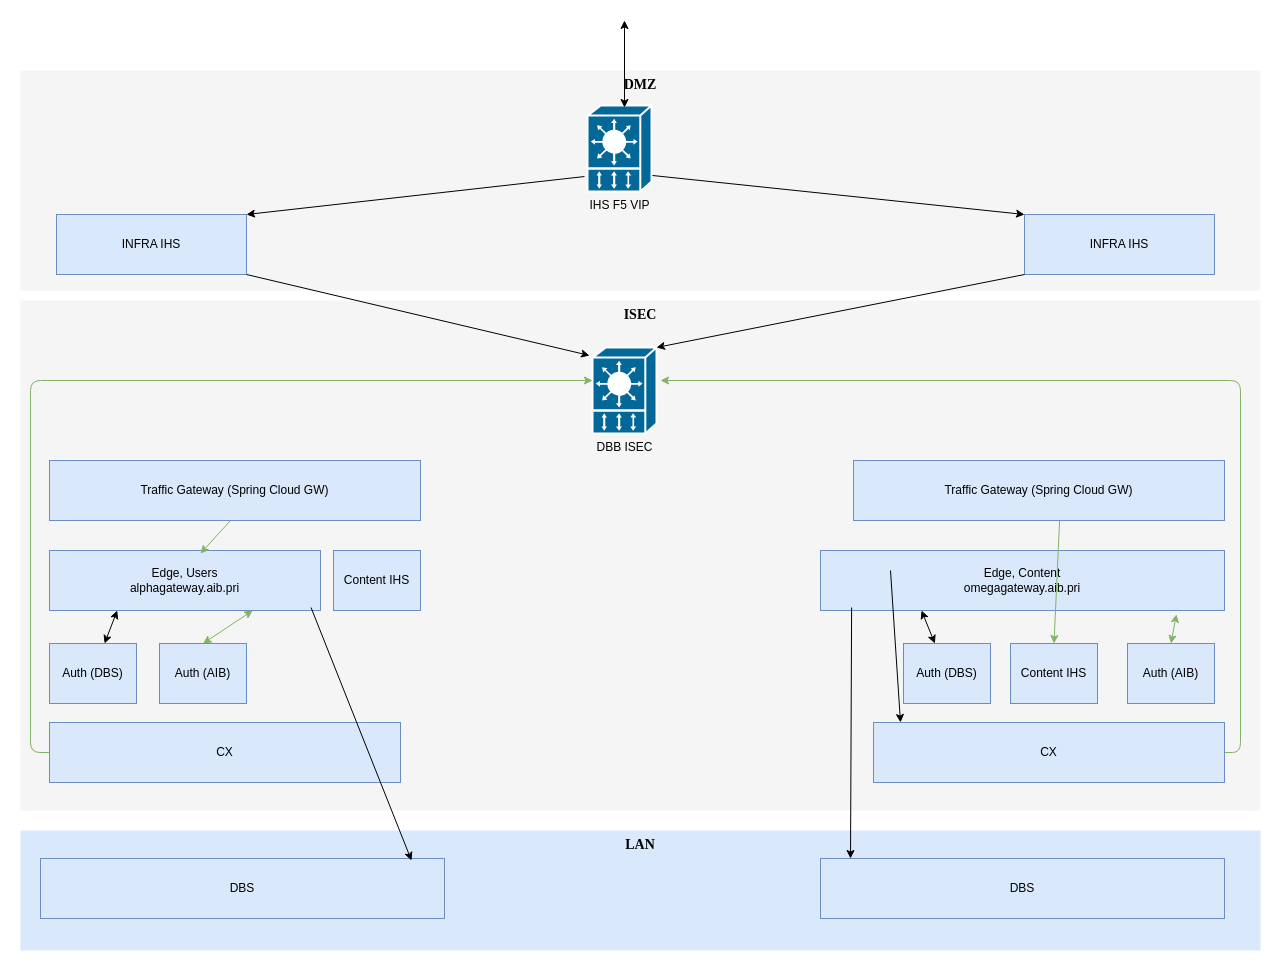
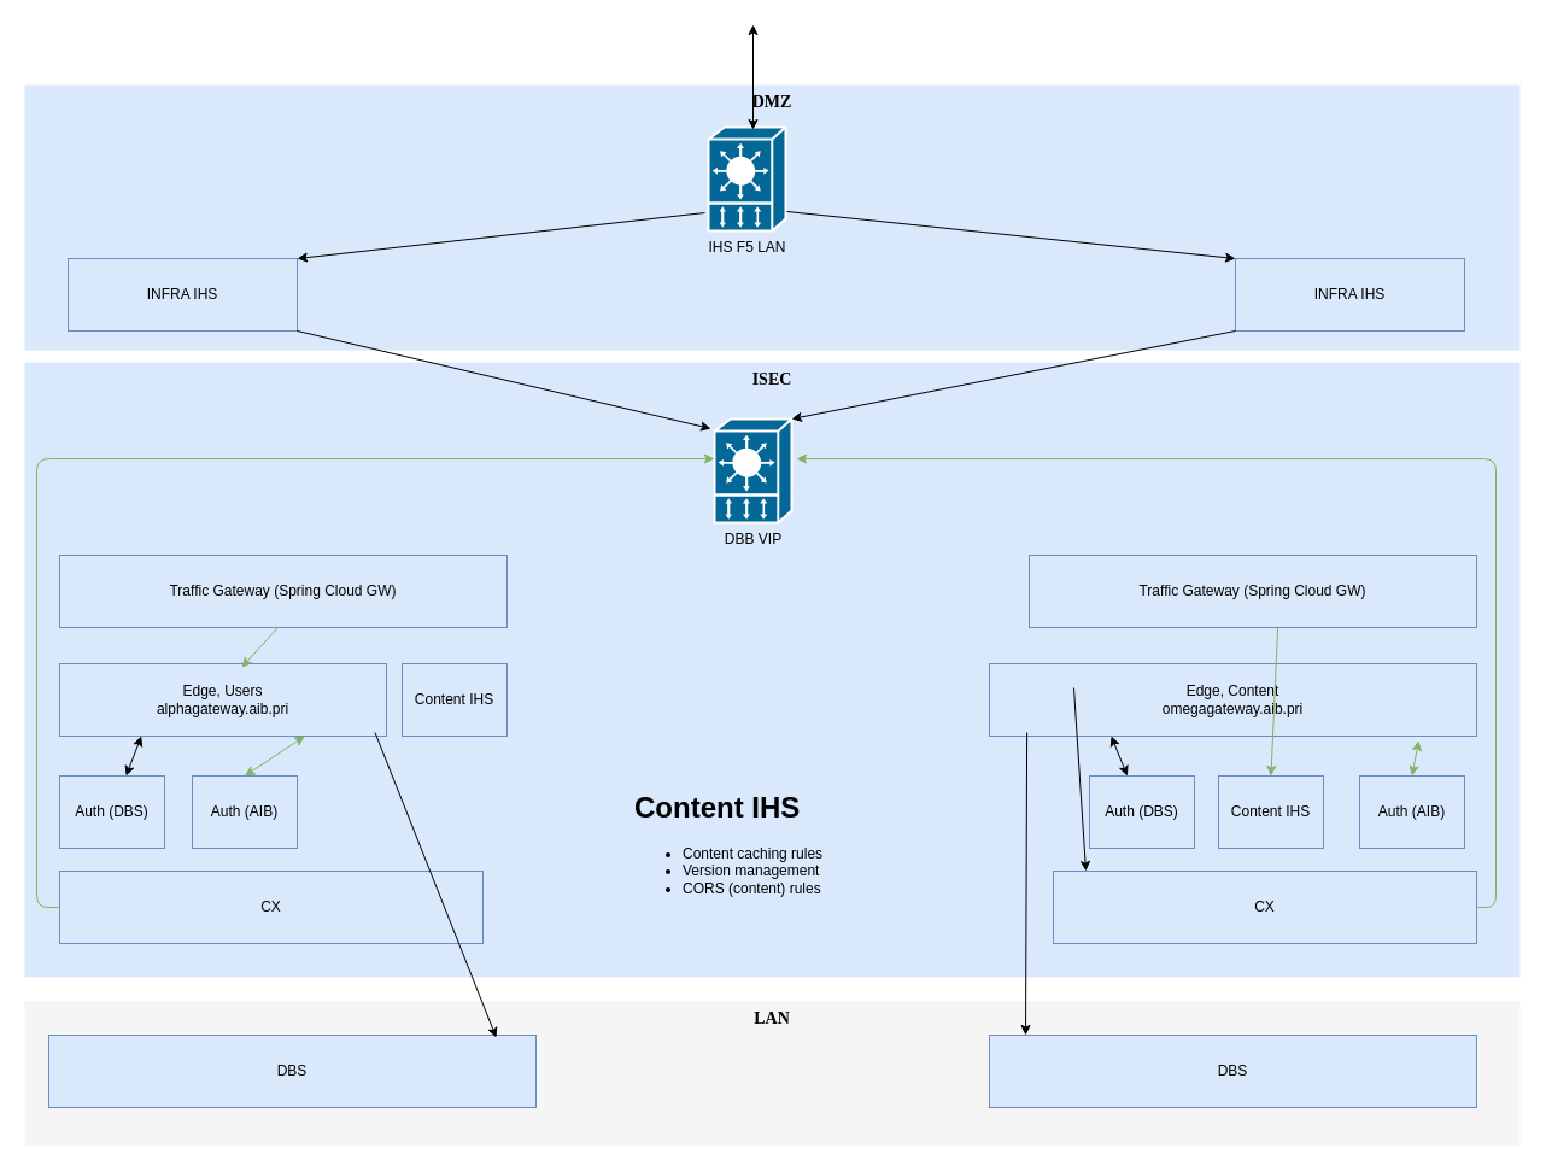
  <mxCell id="0" />
  <mxCell id="1" parent="0" />
- <mxCell id="2" value="LAN" style="whiteSpace=wrap;html=1;rounded=0;shadow=0;comic=0;strokeWidth=1;fontFamily=Verdana;fontSize=14;fillColor=#dae8fc;strokeColor=none;verticalAlign=top;fontStyle=1;" parent="1" vertex="1"><mxGeometry x="20" y="830" width="1240" height="120" as="geometry" /></mxCell>
- <mxCell id="3" value="DMZ" style="whiteSpace=wrap;html=1;rounded=0;shadow=0;comic=0;strokeWidth=1;fontFamily=Verdana;fontSize=14;fillColor=#f5f5f5;strokeColor=none;verticalAlign=top;fontStyle=1" parent="1" vertex="1"><mxGeometry x="20" y="70" width="1240" height="220" as="geometry" /></mxCell>
- <mxCell id="4" value="IHS F5 VIP" style="shape=mxgraph.cisco.misc.vip;html=1;dashed=0;fillColor=#036897;strokeColor=#ffffff;strokeWidth=2;verticalLabelPosition=bottom;verticalAlign=top" parent="1" vertex="1"><mxGeometry x="587" y="105" width="64" height="86" as="geometry" /></mxCell>
+ <mxCell id="2" value="LAN" style="whiteSpace=wrap;html=1;rounded=0;shadow=0;comic=0;strokeWidth=1;fontFamily=Verdana;fontSize=14;fillColor=#f5f5f5;strokeColor=none;verticalAlign=top;fontStyle=1" parent="1" vertex="1"><mxGeometry x="20" y="830" width="1240" height="120" as="geometry" /></mxCell>
+ <mxCell id="3" value="DMZ" style="whiteSpace=wrap;html=1;rounded=0;shadow=0;comic=0;strokeWidth=1;fontFamily=Verdana;fontSize=14;fillColor=#dae8fc;strokeColor=none;verticalAlign=top;fontStyle=1;" parent="1" vertex="1"><mxGeometry x="20" y="70" width="1240" height="220" as="geometry" /></mxCell>
+ <mxCell id="4" value="IHS F5 LAN" style="shape=mxgraph.cisco.misc.vip;html=1;dashed=0;fillColor=#036897;strokeColor=#ffffff;strokeWidth=2;verticalLabelPosition=bottom;verticalAlign=top" parent="1" vertex="1"><mxGeometry x="587" y="105" width="64" height="86" as="geometry" /></mxCell>
  <mxCell id="5" value="INFRA IHS" style="rounded=0;whiteSpace=wrap;html=1;fillColor=#dae8fc;strokeColor=#6c8ebf;" parent="1" vertex="1"><mxGeometry x="56" y="214" width="190" height="60" as="geometry" /></mxCell>
  <mxCell id="6" value="INFRA IHS" style="rounded=0;whiteSpace=wrap;html=1;strokeColor=#6c8ebf;fillColor=#dae8fc;" parent="1" vertex="1"><mxGeometry x="1024" y="214" width="190" height="60" as="geometry" /></mxCell>
- <mxCell id="7" value="ISEC" style="whiteSpace=wrap;html=1;rounded=0;shadow=0;comic=0;strokeWidth=1;fontFamily=Verdana;fontSize=14;fillColor=#f5f5f5;strokeColor=none;verticalAlign=top;fontStyle=1" parent="1" vertex="1"><mxGeometry x="20" y="300" width="1240" height="510" as="geometry" /></mxCell>
+ <mxCell id="7" value="ISEC" style="whiteSpace=wrap;html=1;rounded=0;shadow=0;comic=0;strokeWidth=1;fontFamily=Verdana;fontSize=14;fillColor=#dae8fc;strokeColor=none;verticalAlign=top;fontStyle=1;" parent="1" vertex="1"><mxGeometry x="20" y="300" width="1240" height="510" as="geometry" /></mxCell>
  <mxCell id="8" value="Edge, Users&lt;br&gt;alphagateway.aib.pri" style="rounded=0;whiteSpace=wrap;html=1;strokeColor=#6c8ebf;fillColor=#dae8fc;" parent="1" vertex="1"><mxGeometry x="49" y="550" width="271" height="60" as="geometry" /></mxCell>
  <mxCell id="9" value="Edge, Content&lt;br&gt;omegagateway.aib.pri" style="rounded=0;whiteSpace=wrap;html=1;strokeColor=#6c8ebf;fillColor=#dae8fc;" parent="1" vertex="1"><mxGeometry x="820" y="550" width="404" height="60" as="geometry" /></mxCell>
- <mxCell id="10" value="DBB ISEC" style="shape=mxgraph.cisco.misc.vip;html=1;dashed=0;fillColor=#036897;strokeColor=#ffffff;strokeWidth=2;verticalLabelPosition=bottom;verticalAlign=top" parent="1" vertex="1"><mxGeometry x="592" y="347" width="64" height="86" as="geometry" /></mxCell>
+ <mxCell id="10" value="DBB VIP" style="shape=mxgraph.cisco.misc.vip;html=1;dashed=0;fillColor=#036897;strokeColor=#ffffff;strokeWidth=2;verticalLabelPosition=bottom;verticalAlign=top" parent="1" vertex="1"><mxGeometry x="592" y="347" width="64" height="86" as="geometry" /></mxCell>
  <mxCell id="11" value="CX" style="rounded=0;whiteSpace=wrap;html=1;fillColor=#dae8fc;strokeColor=#6c8ebf;" parent="1" vertex="1"><mxGeometry x="49" y="722" width="351" height="60" as="geometry" /></mxCell>
  <mxCell id="12" value="CX" style="rounded=0;whiteSpace=wrap;html=1;fillColor=#dae8fc;strokeColor=#6c8ebf;" parent="1" vertex="1"><mxGeometry x="873" y="722" width="351" height="60" as="geometry" /></mxCell>
  <mxCell id="13" value="Auth (DBS)" style="rounded=0;whiteSpace=wrap;html=1;fillColor=#dae8fc;strokeColor=#6c8ebf;" parent="1" vertex="1"><mxGeometry x="49" y="643" width="87" height="60" as="geometry" /></mxCell>
  <mxCell id="14" value="Auth (DBS)" style="rounded=0;whiteSpace=wrap;html=1;strokeColor=#6c8ebf;fillColor=#dae8fc;" parent="1" vertex="1"><mxGeometry x="903" y="643" width="87" height="60" as="geometry" /></mxCell>
  <mxCell id="15" value="" style="endArrow=none;startArrow=classic;html=1;entryX=1.016;entryY=0.814;entryDx=0;entryDy=0;entryPerimeter=0;exitX=0;exitY=0;exitDx=0;exitDy=0;startFill=1;endFill=0;" parent="1" source="6" target="4" edge="1"><mxGeometry width="50" height="50" relative="1" as="geometry"><mxPoint x="830" y="260" as="sourcePoint" /><mxPoint x="880" y="210" as="targetPoint" /></mxGeometry></mxCell>
  <mxCell id="16" value="" style="endArrow=classic;startArrow=none;html=1;entryX=1;entryY=0;entryDx=0;entryDy=0;exitX=-0.047;exitY=0.826;exitDx=0;exitDy=0;exitPerimeter=0;startFill=0;" parent="1" source="4" target="5" edge="1"><mxGeometry width="50" height="50" relative="1" as="geometry"><mxPoint x="640" y="390" as="sourcePoint" /><mxPoint x="690" y="340" as="targetPoint" /></mxGeometry></mxCell>
  <mxCell id="17" value="" style="endArrow=none;startArrow=classic;html=1;entryX=1;entryY=1;entryDx=0;entryDy=0;exitX=-0.047;exitY=0.093;exitDx=0;exitDy=0;exitPerimeter=0;endFill=0;startFill=1;" parent="1" source="10" target="5" edge="1"><mxGeometry width="50" height="50" relative="1" as="geometry"><mxPoint x="577" y="400.5" as="sourcePoint" /><mxPoint x="410" y="370" as="targetPoint" /></mxGeometry></mxCell>
  <mxCell id="18" value="" style="endArrow=none;startArrow=classic;html=1;entryX=0;entryY=1;entryDx=0;entryDy=0;exitX=1;exitY=0;exitDx=0;exitDy=0;exitPerimeter=0;endFill=0;startFill=1;" parent="1" source="10" target="6" edge="1"><mxGeometry width="50" height="50" relative="1" as="geometry"><mxPoint x="659.992" y="406.999" as="sourcePoint" /><mxPoint x="820" y="360" as="targetPoint" /></mxGeometry></mxCell>
  <mxCell id="19" value="" style="endArrow=classic;startArrow=classic;html=1;entryX=0.25;entryY=1;entryDx=0;entryDy=0;" parent="1" source="13" target="8" edge="1"><mxGeometry width="50" height="50" relative="1" as="geometry"><mxPoint x="280" y="598" as="sourcePoint" /><mxPoint x="330" y="548" as="targetPoint" /></mxGeometry></mxCell>
  <mxCell id="20" value="" style="endArrow=classic;startArrow=classic;html=1;entryX=0.25;entryY=1;entryDx=0;entryDy=0;" parent="1" source="14" target="9" edge="1"><mxGeometry width="50" height="50" relative="1" as="geometry"><mxPoint x="690" y="638" as="sourcePoint" /><mxPoint x="740" y="588" as="targetPoint" /></mxGeometry></mxCell>
  <mxCell id="21" value="Auth (AIB)" style="rounded=0;whiteSpace=wrap;html=1;fillColor=#dae8fc;strokeColor=#6c8ebf;" parent="1" vertex="1"><mxGeometry x="1127" y="643" width="87" height="60" as="geometry" /></mxCell>
  <mxCell id="22" value="Auth (AIB)" style="rounded=0;whiteSpace=wrap;html=1;fillColor=#dae8fc;strokeColor=#6c8ebf;" parent="1" vertex="1"><mxGeometry x="159" y="643" width="87" height="60" as="geometry" /></mxCell>
  <mxCell id="23" value="DBS" style="rounded=0;whiteSpace=wrap;html=1;fillColor=#dae8fc;strokeColor=#6c8ebf;" parent="1" vertex="1"><mxGeometry x="40" y="858" width="404" height="60" as="geometry" /></mxCell>
  <mxCell id="24" value="DBS" style="rounded=0;whiteSpace=wrap;html=1;fillColor=#dae8fc;strokeColor=#6c8ebf;" parent="1" vertex="1"><mxGeometry x="820" y="858" width="404" height="60" as="geometry" /></mxCell>
  <mxCell id="25" value="" style="endArrow=classic;startArrow=none;html=1;startFill=0;exitX=0.965;exitY=0.95;exitDx=0;exitDy=0;exitPerimeter=0;" parent="1" source="8" edge="1"><mxGeometry width="50" height="50" relative="1" as="geometry"><mxPoint x="540" y="548" as="sourcePoint" /><mxPoint x="411" y="860" as="targetPoint" /></mxGeometry></mxCell>
  <mxCell id="26" value="" style="endArrow=classic;startArrow=classic;html=1;" parent="1" edge="1"><mxGeometry width="50" height="50" relative="1" as="geometry"><mxPoint x="624" y="107" as="sourcePoint" /><mxPoint x="624" y="20" as="targetPoint" /></mxGeometry></mxCell>
  <mxCell id="27" value="" style="endArrow=classic;startArrow=classic;html=1;entryX=0.75;entryY=1;entryDx=0;entryDy=0;exitX=0.5;exitY=0;exitDx=0;exitDy=0;fillColor=#d5e8d4;strokeColor=#82b366;" parent="1" source="22" target="8" edge="1"><mxGeometry width="50" height="50" relative="1" as="geometry"><mxPoint x="340" y="580" as="sourcePoint" /><mxPoint x="330" y="650" as="targetPoint" /></mxGeometry></mxCell>
  <mxCell id="28" value="Content IHS" style="rounded=0;whiteSpace=wrap;html=1;fillColor=#dae8fc;strokeColor=#6c8ebf;" parent="1" vertex="1"><mxGeometry x="333" y="550" width="87" height="60" as="geometry" /></mxCell>
  <mxCell id="29" value="Content IHS" style="rounded=0;whiteSpace=wrap;html=1;fillColor=#dae8fc;strokeColor=#6c8ebf;" parent="1" vertex="1"><mxGeometry x="1010" y="643" width="87" height="60" as="geometry" /></mxCell>
  <mxCell id="30" value="" style="endArrow=classic;startArrow=classic;html=1;exitX=0.5;exitY=0;exitDx=0;exitDy=0;fillColor=#d5e8d4;strokeColor=#82b366;" parent="1" source="29" edge="1"><mxGeometry width="50" height="50" relative="1" as="geometry"><mxPoint x="1030" y="540" as="sourcePoint" /><mxPoint x="1060" y="500" as="targetPoint" /></mxGeometry></mxCell>
  <mxCell id="31" value="" style="endArrow=classic;startArrow=classic;html=1;entryX=0.881;entryY=1.063;entryDx=0;entryDy=0;entryPerimeter=0;exitX=0.5;exitY=0;exitDx=0;exitDy=0;fillColor=#d5e8d4;strokeColor=#82b366;" parent="1" source="21" target="9" edge="1"><mxGeometry width="50" height="50" relative="1" as="geometry"><mxPoint x="1150" y="680" as="sourcePoint" /><mxPoint x="1200" y="630" as="targetPoint" /></mxGeometry></mxCell>
+ <mxCell id="32" value="&lt;h1&gt;Content IHS&lt;/h1&gt;&lt;p&gt;&lt;/p&gt;&lt;ul&gt;&lt;li&gt;Content caching rules&lt;/li&gt;&lt;li&gt;Version management&lt;/li&gt;&lt;li&gt;CORS (content) rules&lt;/li&gt;&lt;/ul&gt;&lt;p&gt;&lt;/p&gt;&lt;p&gt;&lt;br&gt;&lt;/p&gt;" style="text;html=1;strokeColor=none;fillColor=none;spacing=5;spacingTop=-20;whiteSpace=wrap;overflow=hidden;rounded=0;" parent="1" vertex="1"><mxGeometry x="521" y="650" width="190" height="120" as="geometry" /></mxCell>
  <mxCell id="33" value="" style="endArrow=classic;html=1;exitX=0;exitY=0.5;exitDx=0;exitDy=0;edgeStyle=elbowEdgeStyle;fillColor=#d5e8d4;strokeColor=#82b366;" parent="1" source="11" edge="1"><mxGeometry width="50" height="50" relative="1" as="geometry"><mxPoint x="30" y="690" as="sourcePoint" /><mxPoint x="592" y="380" as="targetPoint" /><Array as="points"><mxPoint x="30" y="550" /></Array></mxGeometry></mxCell>
  <mxCell id="34" value="" style="endArrow=classic;html=1;exitX=1;exitY=0.5;exitDx=0;exitDy=0;edgeStyle=elbowEdgeStyle;entryX=1.063;entryY=0.384;entryDx=0;entryDy=0;entryPerimeter=0;fillColor=#d5e8d4;strokeColor=#82b366;" parent="1" source="12" target="10" edge="1"><mxGeometry width="50" height="50" relative="1" as="geometry"><mxPoint x="1240" y="760" as="sourcePoint" /><mxPoint x="1330" y="650" as="targetPoint" /><Array as="points"><mxPoint x="1240" y="400" /></Array></mxGeometry></mxCell>
  <mxCell id="35" value="" style="endArrow=classic;startArrow=none;html=1;startFill=0;" parent="1" edge="1"><mxGeometry width="50" height="50" relative="1" as="geometry"><mxPoint x="890" y="570" as="sourcePoint" /><mxPoint x="900" y="721.98" as="targetPoint" /></mxGeometry></mxCell>
  <mxCell id="36" value="" style="endArrow=classic;startArrow=none;html=1;startFill=0;exitX=0.077;exitY=0.95;exitDx=0;exitDy=0;exitPerimeter=0;" parent="1" edge="1" source="9"><mxGeometry width="50" height="50" relative="1" as="geometry"><mxPoint x="850" y="580" as="sourcePoint" /><mxPoint x="850.02" y="858" as="targetPoint" /></mxGeometry></mxCell>
  <mxCell id="37" value="Traffic Gateway (Spring Cloud GW)" style="rounded=0;whiteSpace=wrap;html=1;fillColor=#dae8fc;strokeColor=#6c8ebf;" vertex="1" parent="1"><mxGeometry x="49" y="460" width="371" height="60" as="geometry" /></mxCell>
  <mxCell id="38" value="" style="endArrow=classic;html=1;exitX=0.557;exitY=0.05;exitDx=0;exitDy=0;exitPerimeter=0;entryX=0.557;entryY=0.05;entryDx=0;entryDy=0;entryPerimeter=0;fillColor=#d5e8d4;strokeColor=#82b366;" edge="1" parent="1" target="8"><mxGeometry width="50" height="50" relative="1" as="geometry"><mxPoint x="230" y="520" as="sourcePoint" /><mxPoint x="180" y="570" as="targetPoint" /></mxGeometry></mxCell>
  <mxCell id="39" value="Traffic Gateway (Spring Cloud GW)" style="rounded=0;whiteSpace=wrap;html=1;fillColor=#dae8fc;strokeColor=#6c8ebf;" vertex="1" parent="1"><mxGeometry x="853" y="460" width="371" height="60" as="geometry" /></mxCell>
